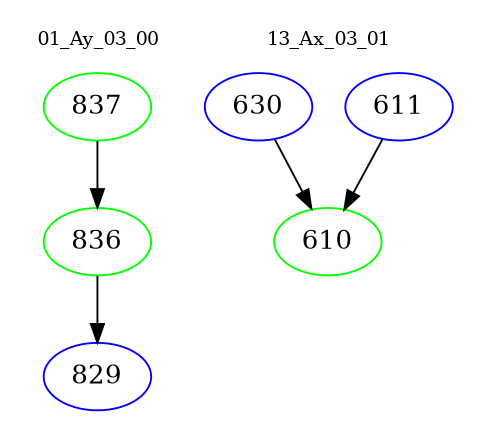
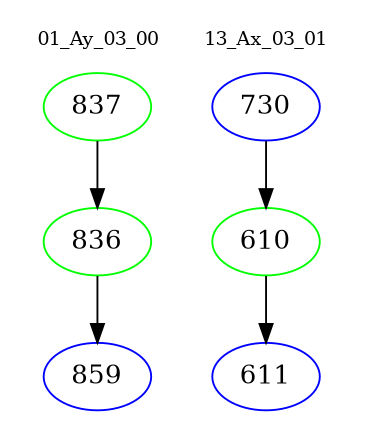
  digraph {
    node [color=green]
    edge [color=black]
    n1 [label=837]
    n2 [label=836]
-   n3 [color=blue label=829]
+   n3 [color=blue label=859]
    n4 [color=blue label=611]
    n5 [label=610]
-   n6 [color=blue label=630]
+   n6 [color=blue label=730]
    subgraph cluster_1 {
      color=white
      fontsize=10
      label="01_Ay_03_00"
      n1
      n2
      n3
    }
    subgraph cluster_2 {
      color=white
      fontsize=10
      label="13_Ax_03_01"
      n4
      n5
      n6
    }
    n1 -> n2
    n2 -> n3
-   n4 -> n5
+   n5 -> n4
    n6 -> n5
  }
